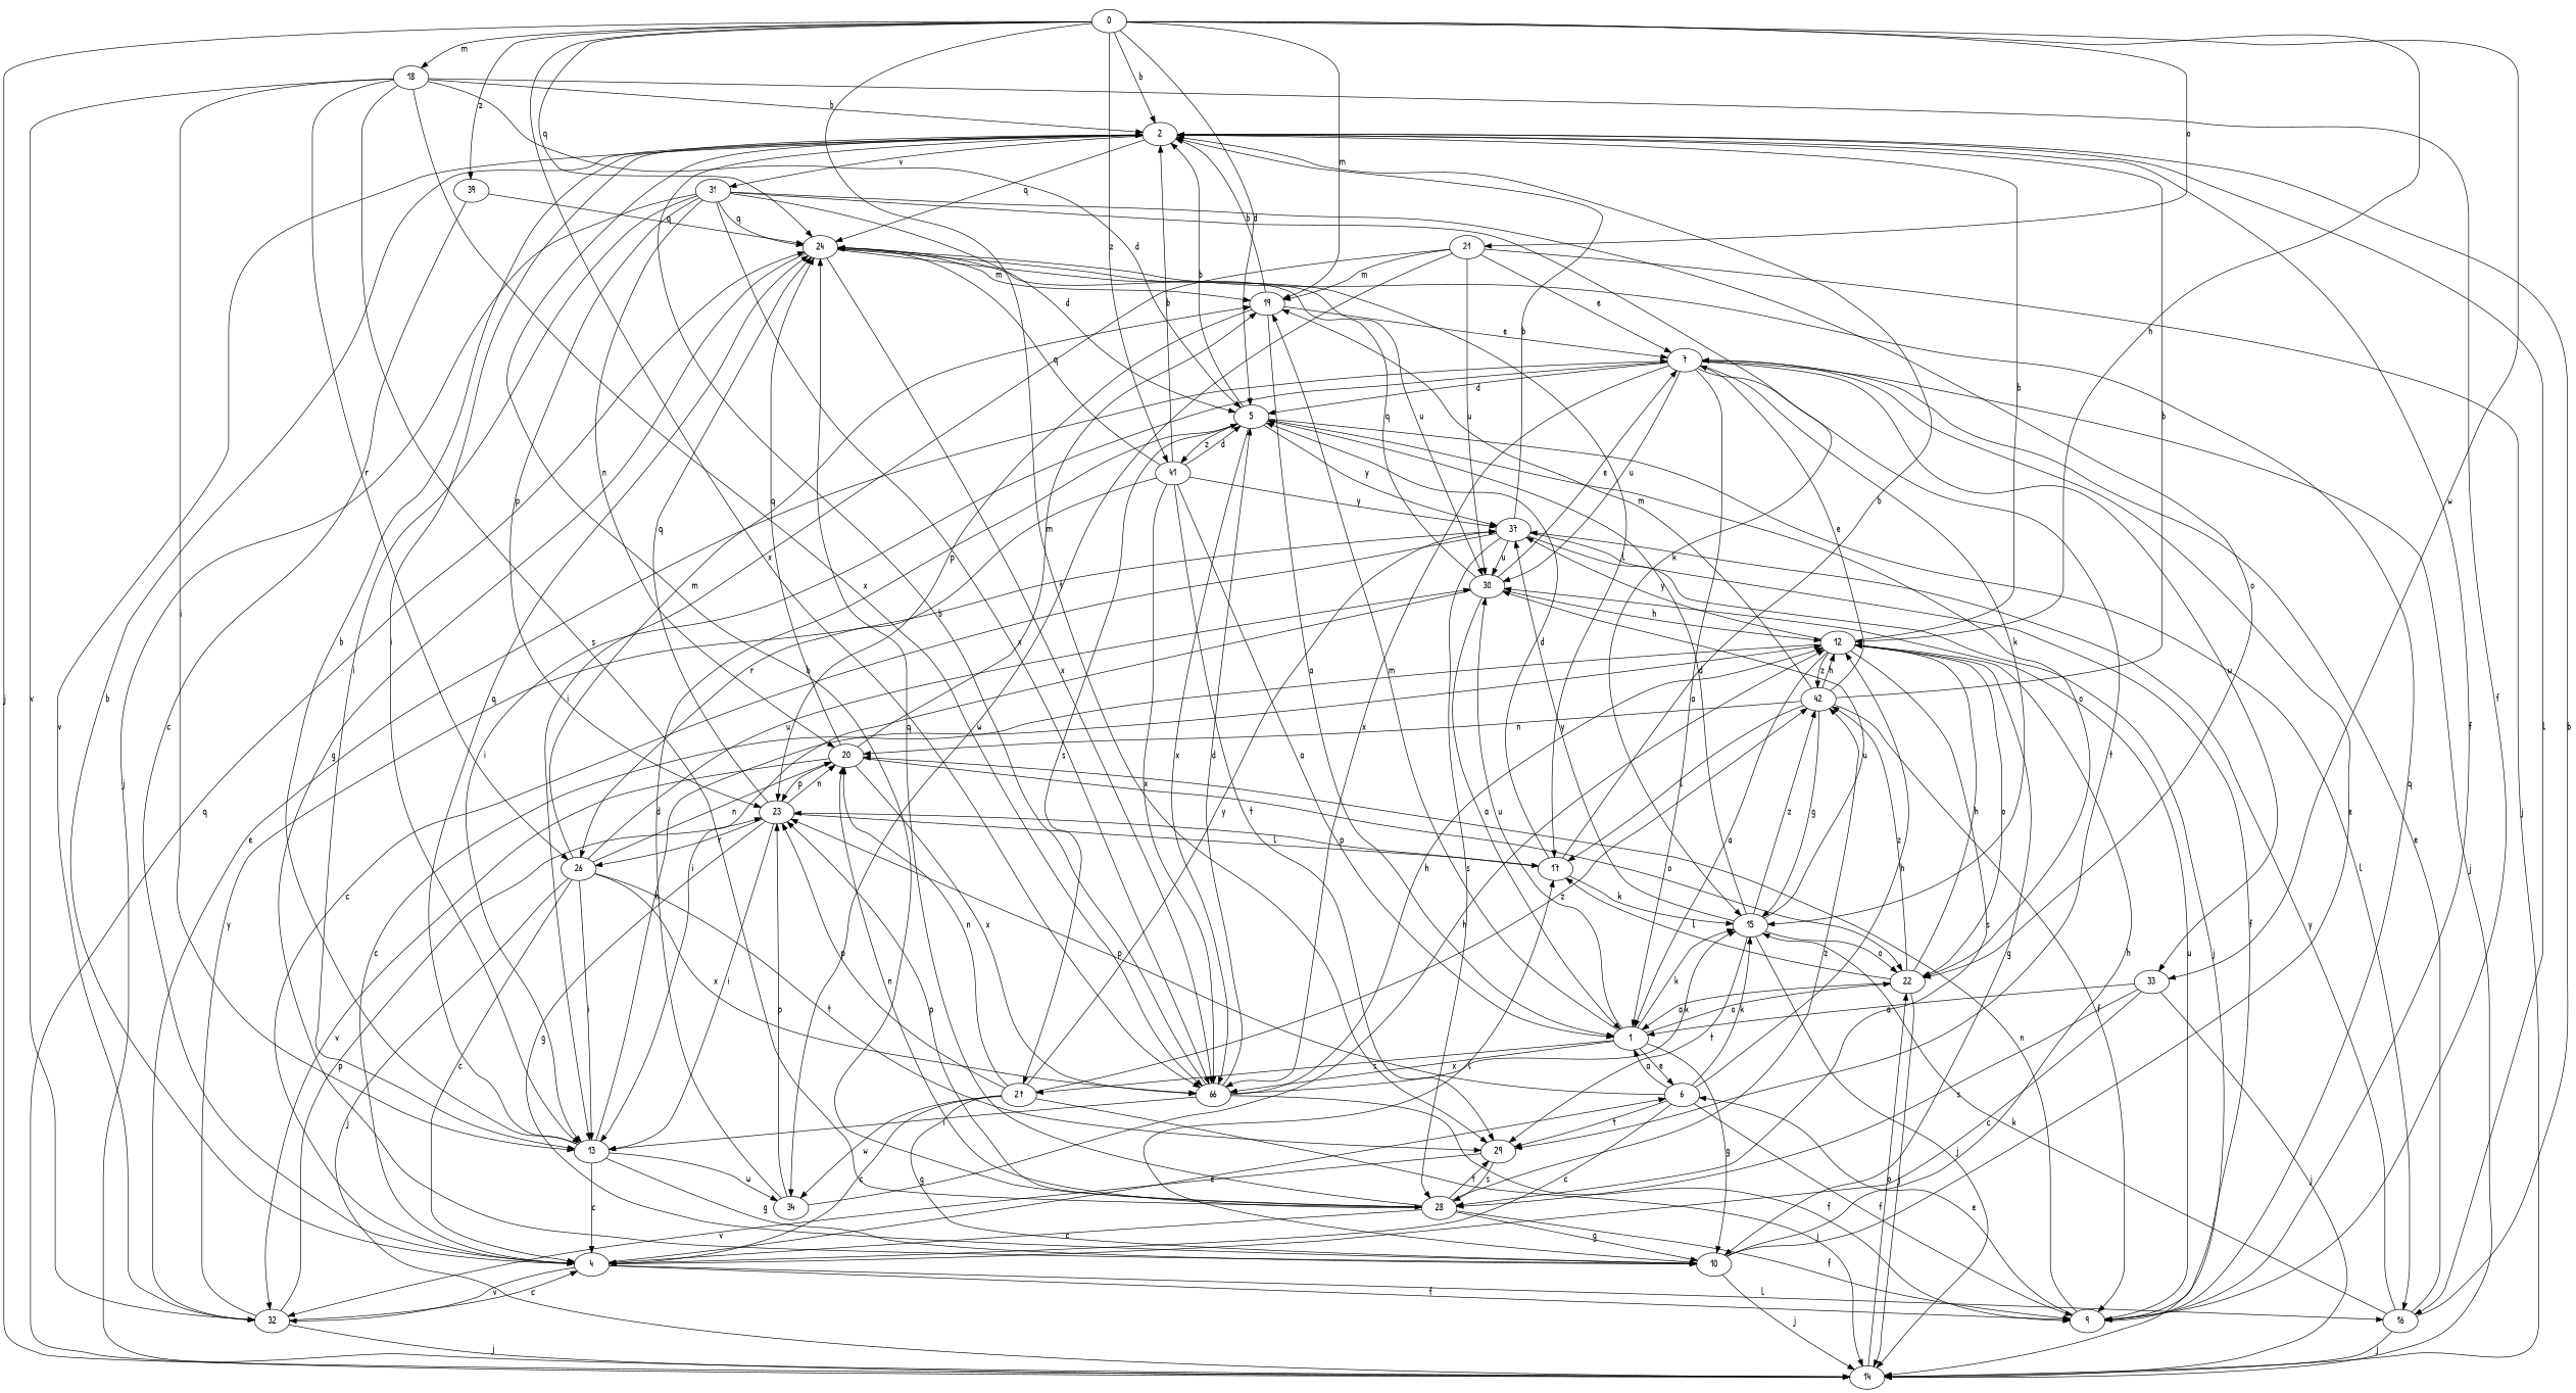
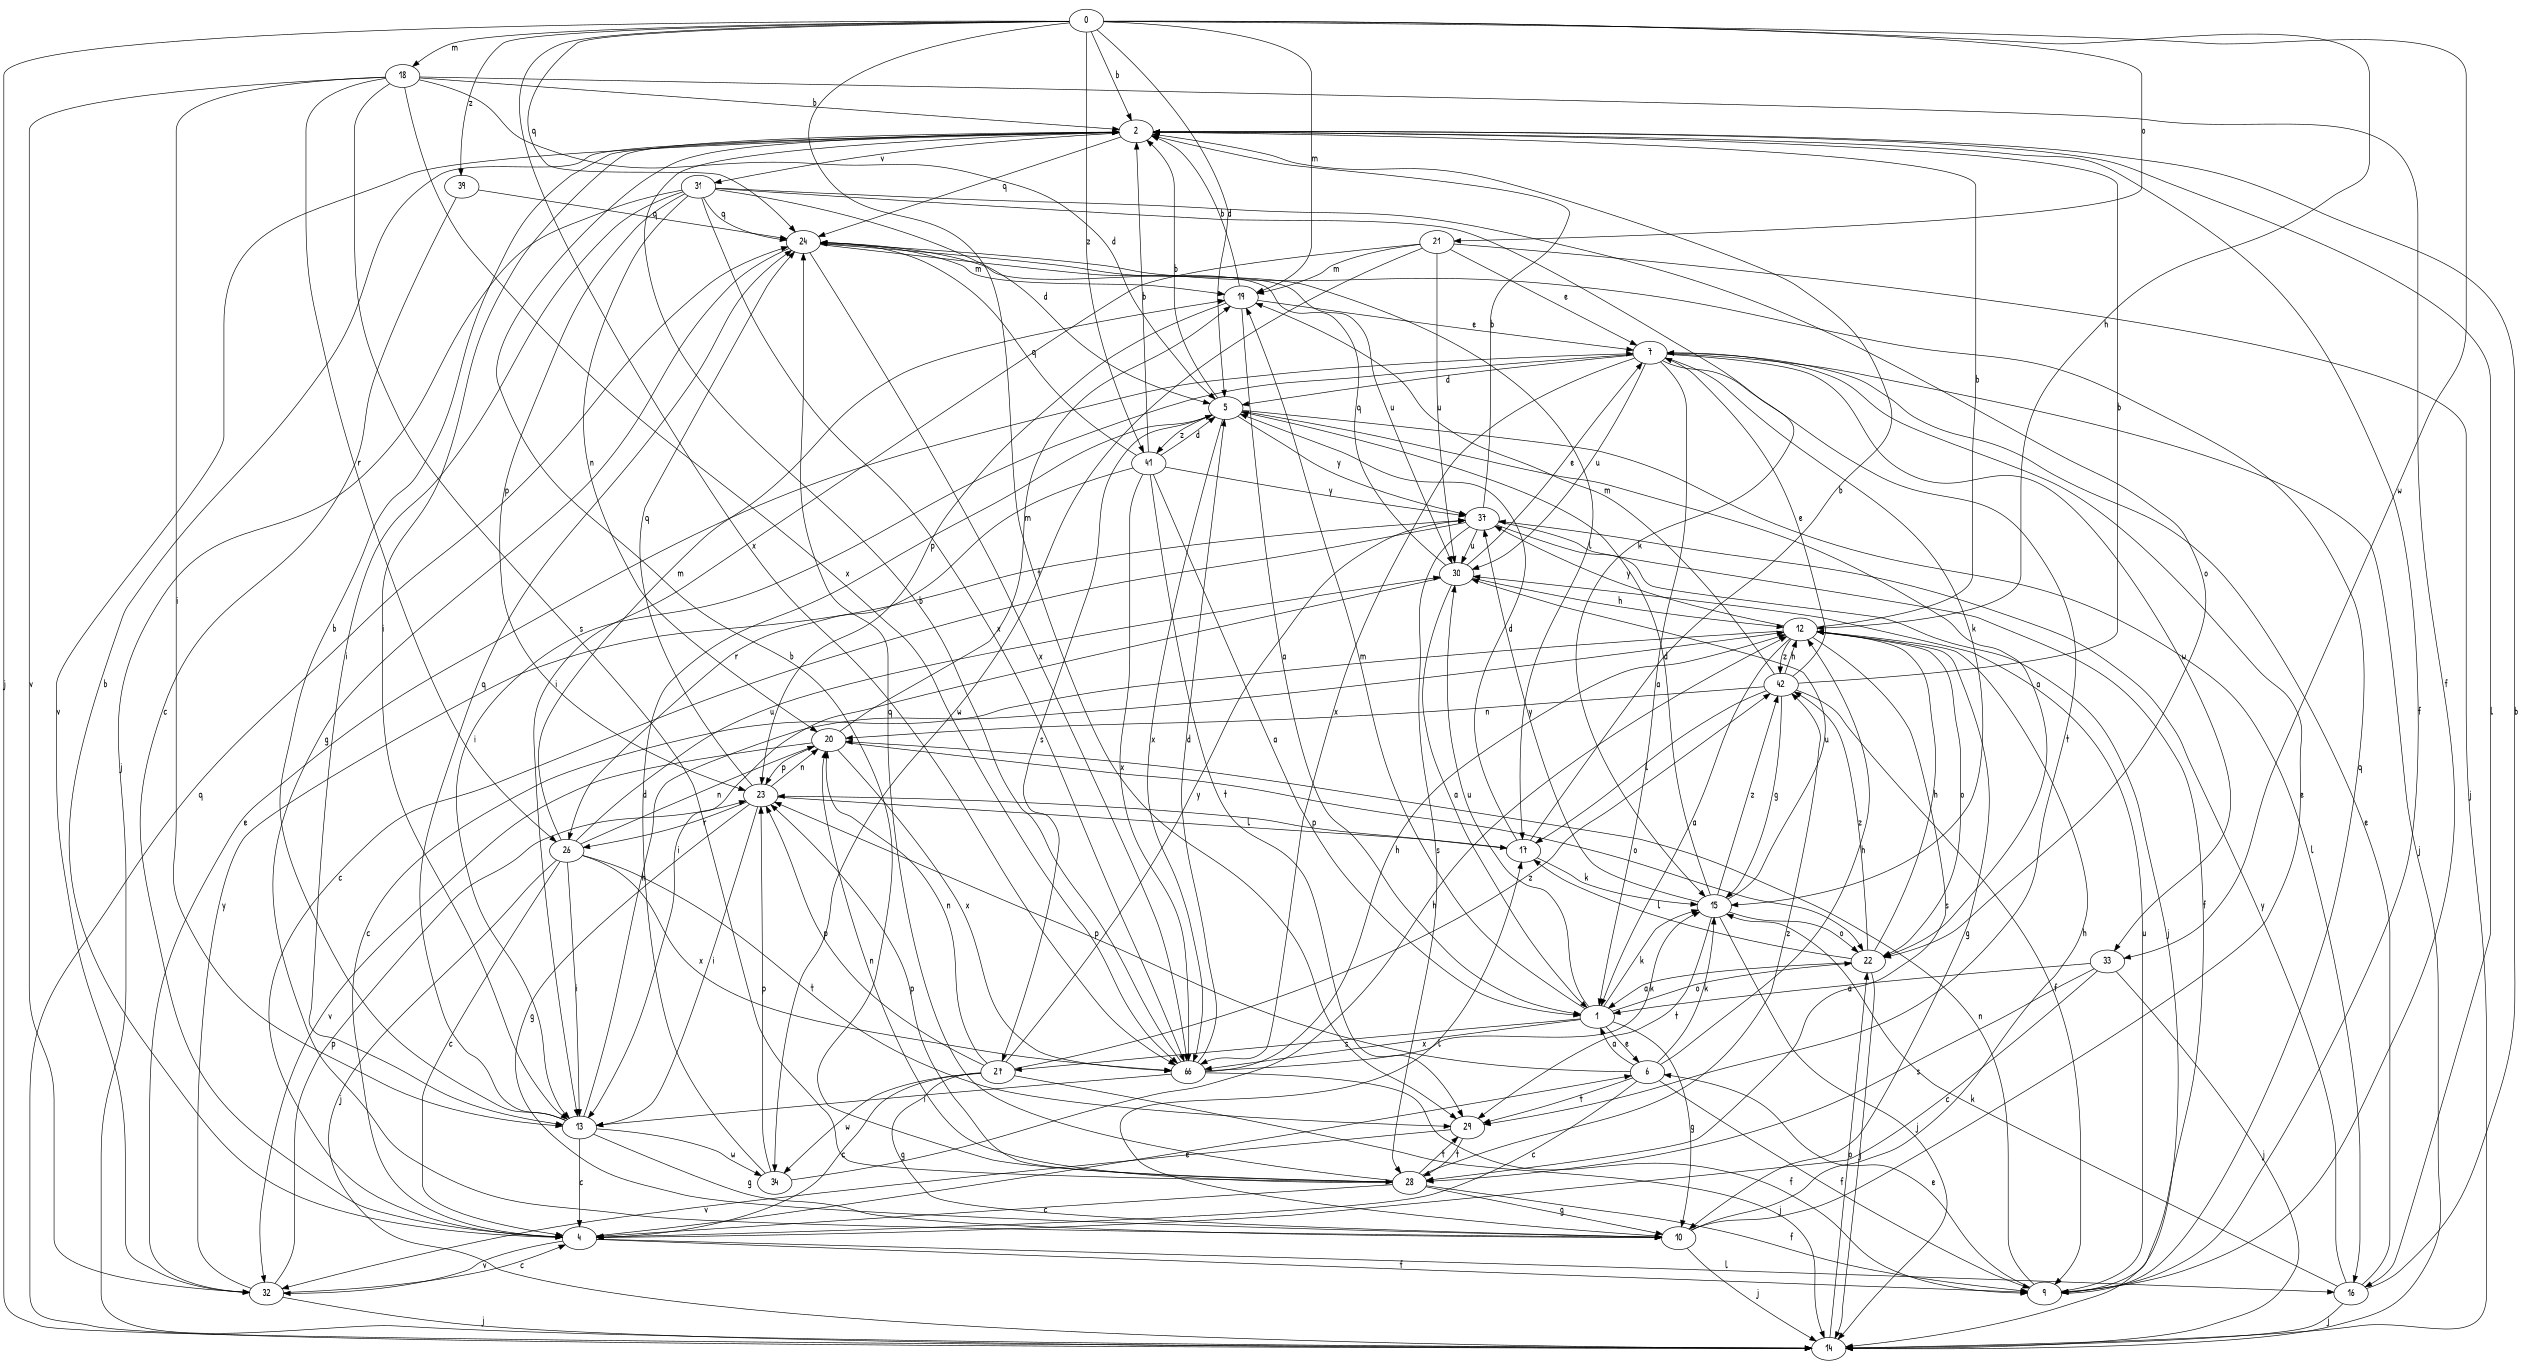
  strict digraph {
    fontname="Patrick Hand"
    node [fontname="Patrick Hand"]
    edge [fontname="Patrick Hand"]
    0
    2
    5
    12
    14
    18
    19
    21
    24
    29
    33
    n12 [label=66]
    39
    41
    9
    13
    16
    31
    32
    22
    27
    37
    1
    10
    4
    28
    42
    26
    23
    7
    30
    34
    17
    15
    6
    20
    0 -> 2 [label=b]
    0 -> 5 [label=d]
    0 -> 12 [label=h]
    0 -> 14 [label=j]
    0 -> 18 [label=m]
    0 -> 19 [label=m]
    0 -> 21 [label=o]
    0 -> 24 [label=q]
    0 -> 29 [label=t]
    0 -> 33 [label=w]
    0 -> n12 [label=x]
    0 -> 39 [label=z]
    0 -> 41 [label=z]
    2 -> 24 [label=q]
    2 -> 9 [label=f]
    2 -> 13 [label=i]
    2 -> 16 [label=l]
    2 -> 31 [label=v]
    2 -> 32 [label=v]
    5 -> 2 [label=b]
    5 -> n12 [label=x]
    5 -> 41 [label=z]
    5 -> 16 [label=l]
-   5 -> 22 [label=o]
+   5 -> 22 [label=a]
    5 -> 27 [label=s]
    5 -> 37 [label=y]
    12 -> 2 [label=b]
    12 -> 22 [label=o]
    12 -> 37 [label=y]
    12 -> 1 [label=a]
    12 -> 10 [label=g]
    12 -> 4 [label=c]
    12 -> 28 [label=s]
    12 -> 42 [label=z]
    14 -> 24 [label=q]
    14 -> 22 [label=o]
    18 -> 2 [label=b]
    18 -> 5 [label=d]
    18 -> n12 [label=x]
    18 -> 9 [label=f]
    18 -> 13 [label=i]
    18 -> 32 [label=v]
    18 -> 28 [label=s]
    18 -> 26 [label=r]
    19 -> 2 [label=b]
    19 -> 1 [label=a]
    19 -> 23 [label=p]
    19 -> 7 [label=e]
    21 -> 14 [label=j]
    21 -> 19 [label=m]
    21 -> 13 [label=i]
    21 -> 7 [label=e]
    21 -> 30 [label=u]
    21 -> 34 [label=w]
    24 -> 19 [label=m]
    24 -> n12 [label=x]
    24 -> 10 [label=g]
    24 -> 30 [label=u]
    24 -> 17 [label=l]
    29 -> 32 [label=v]
-   29 -> 28 [label=s]
+   29 -> 28 [label=t]
    33 -> 14 [label=j]
    33 -> 1 [label=a]
    33 -> 4 [label=c]
    33 -> 28 [label=s]
    n12 -> 2 [label=b]
    n12 -> 5 [label=d]
    n12 -> 12 [label=h]
    n12 -> 9 [label=f]
    n12 -> 13 [label=i]
    n12 -> 15 [label=k]
    39 -> 24 [label=q]
    39 -> 4 [label=c]
    41 -> 2 [label=b]
    41 -> 5 [label=d]
    41 -> 24 [label=q]
    41 -> 29 [label=t]
    41 -> n12 [label=x]
    41 -> 37 [label=y]
    41 -> 1 [label=a]
    41 -> 26 [label=r]
    9 -> 24 [label=q]
    9 -> 30 [label=u]
    9 -> 6 [label=e]
    9 -> 20 [label=n]
    13 -> 2 [label=b]
    13 -> 12 [label=h]
    13 -> 24 [label=q]
    13 -> 10 [label=g]
    13 -> 4 [label=c]
    13 -> 34 [label=w]
    16 -> 2 [label=b]
    16 -> 14 [label=j]
    16 -> 37 [label=y]
    16 -> 7 [label=e]
    16 -> 15 [label=k]
    31 -> 5 [label=d]
    31 -> 14 [label=j]
    31 -> 24 [label=q]
    31 -> n12 [label=x]
    31 -> 13 [label=i]
    31 -> 22 [label=o]
    31 -> 23 [label=p]
    31 -> 15 [label=k]
    31 -> 20 [label=n]
    32 -> 14 [label=j]
    32 -> 37 [label=y]
    32 -> 4 [label=c]
    32 -> 23 [label=p]
    32 -> 7 [label=e]
    22 -> 12 [label=h]
    22 -> 14 [label=j]
    22 -> 1 [label=a]
    22 -> 42 [label=z]
    22 -> 17 [label=l]
    27 -> 14 [label=j]
    27 -> 37 [label=y]
    27 -> 10 [label=g]
    27 -> 4 [label=c]
    27 -> 42 [label=z]
    27 -> 23 [label=p]
    27 -> 34 [label=w]
    27 -> 20 [label=n]
    37 -> 2 [label=b]
    37 -> 14 [label=j]
    37 -> 9 [label=f]
    37 -> 4 [label=c]
    37 -> 28 [label=s]
    37 -> 30 [label=u]
    1 -> 19 [label=m]
    1 -> n12 [label=x]
    1 -> 22 [label=o]
    1 -> 27 [label=s]
    1 -> 10 [label=g]
    1 -> 30 [label=u]
    1 -> 15 [label=k]
    1 -> 6 [label=e]
    10 -> 12 [label=h]
    10 -> 14 [label=j]
    10 -> 7 [label=e]
    10 -> 17 [label=l]
    4 -> 2 [label=b]
    4 -> 9 [label=f]
    4 -> 16 [label=l]
    4 -> 32 [label=v]
    4 -> 6 [label=e]
    28 -> 2 [label=b]
    28 -> 24 [label=q]
    28 -> 29 [label=t]
    28 -> 9 [label=f]
    28 -> 10 [label=g]
    28 -> 4 [label=c]
    28 -> 42 [label=z]
    28 -> 23 [label=p]
    28 -> 20 [label=n]
    42 -> 2 [label=b]
    42 -> 12 [label=h]
    42 -> 19 [label=m]
    42 -> 9 [label=f]
    42 -> 7 [label=e]
    42 -> 17 [label=l]
    42 -> 15 [label=g]
    42 -> 20 [label=n]
    26 -> 14 [label=j]
    26 -> 19 [label=m]
    26 -> 29 [label=t]
    26 -> n12 [label=x]
    26 -> 13 [label=i]
    26 -> 4 [label=c]
    26 -> 30 [label=u]
    26 -> 20 [label=n]
    23 -> 24 [label=q]
    23 -> 13 [label=i]
    23 -> 10 [label=g]
    23 -> 26 [label=r]
    23 -> 17 [label=l]
    23 -> 20 [label=n]
    7 -> 5 [label=d]
    7 -> 14 [label=j]
    7 -> 29 [label=t]
    7 -> 33 [label=w]
    7 -> n12 [label=x]
    7 -> 13 [label=i]
    7 -> 1 [label=a]
    7 -> 30 [label=u]
    7 -> 15 [label=k]
    30 -> 12 [label=h]
    30 -> 24 [label=q]
    30 -> 13 [label=i]
    30 -> 1 [label=a]
    30 -> 7 [label=e]
    34 -> 5 [label=d]
    34 -> 12 [label=h]
    34 -> 23 [label=p]
    17 -> 2 [label=b]
    17 -> 5 [label=d]
    17 -> 23 [label=p]
    17 -> 15 [label=k]
    15 -> 5 [label=d]
    15 -> 14 [label=j]
    15 -> 29 [label=t]
    15 -> 22 [label=o]
    15 -> 37 [label=y]
    15 -> 42 [label=z]
    15 -> 30 [label=u]
    6 -> 12 [label=h]
    6 -> 29 [label=t]
    6 -> 9 [label=f]
    6 -> 1 [label=a]
    6 -> 4 [label=c]
    6 -> 23 [label=p]
    6 -> 15 [label=k]
    20 -> 19 [label=m]
-   20 -> 24 [label=q]
    20 -> n12 [label=x]
    20 -> 32 [label=v]
    20 -> 22 [label=o]
    20 -> 23 [label=p]
  }
